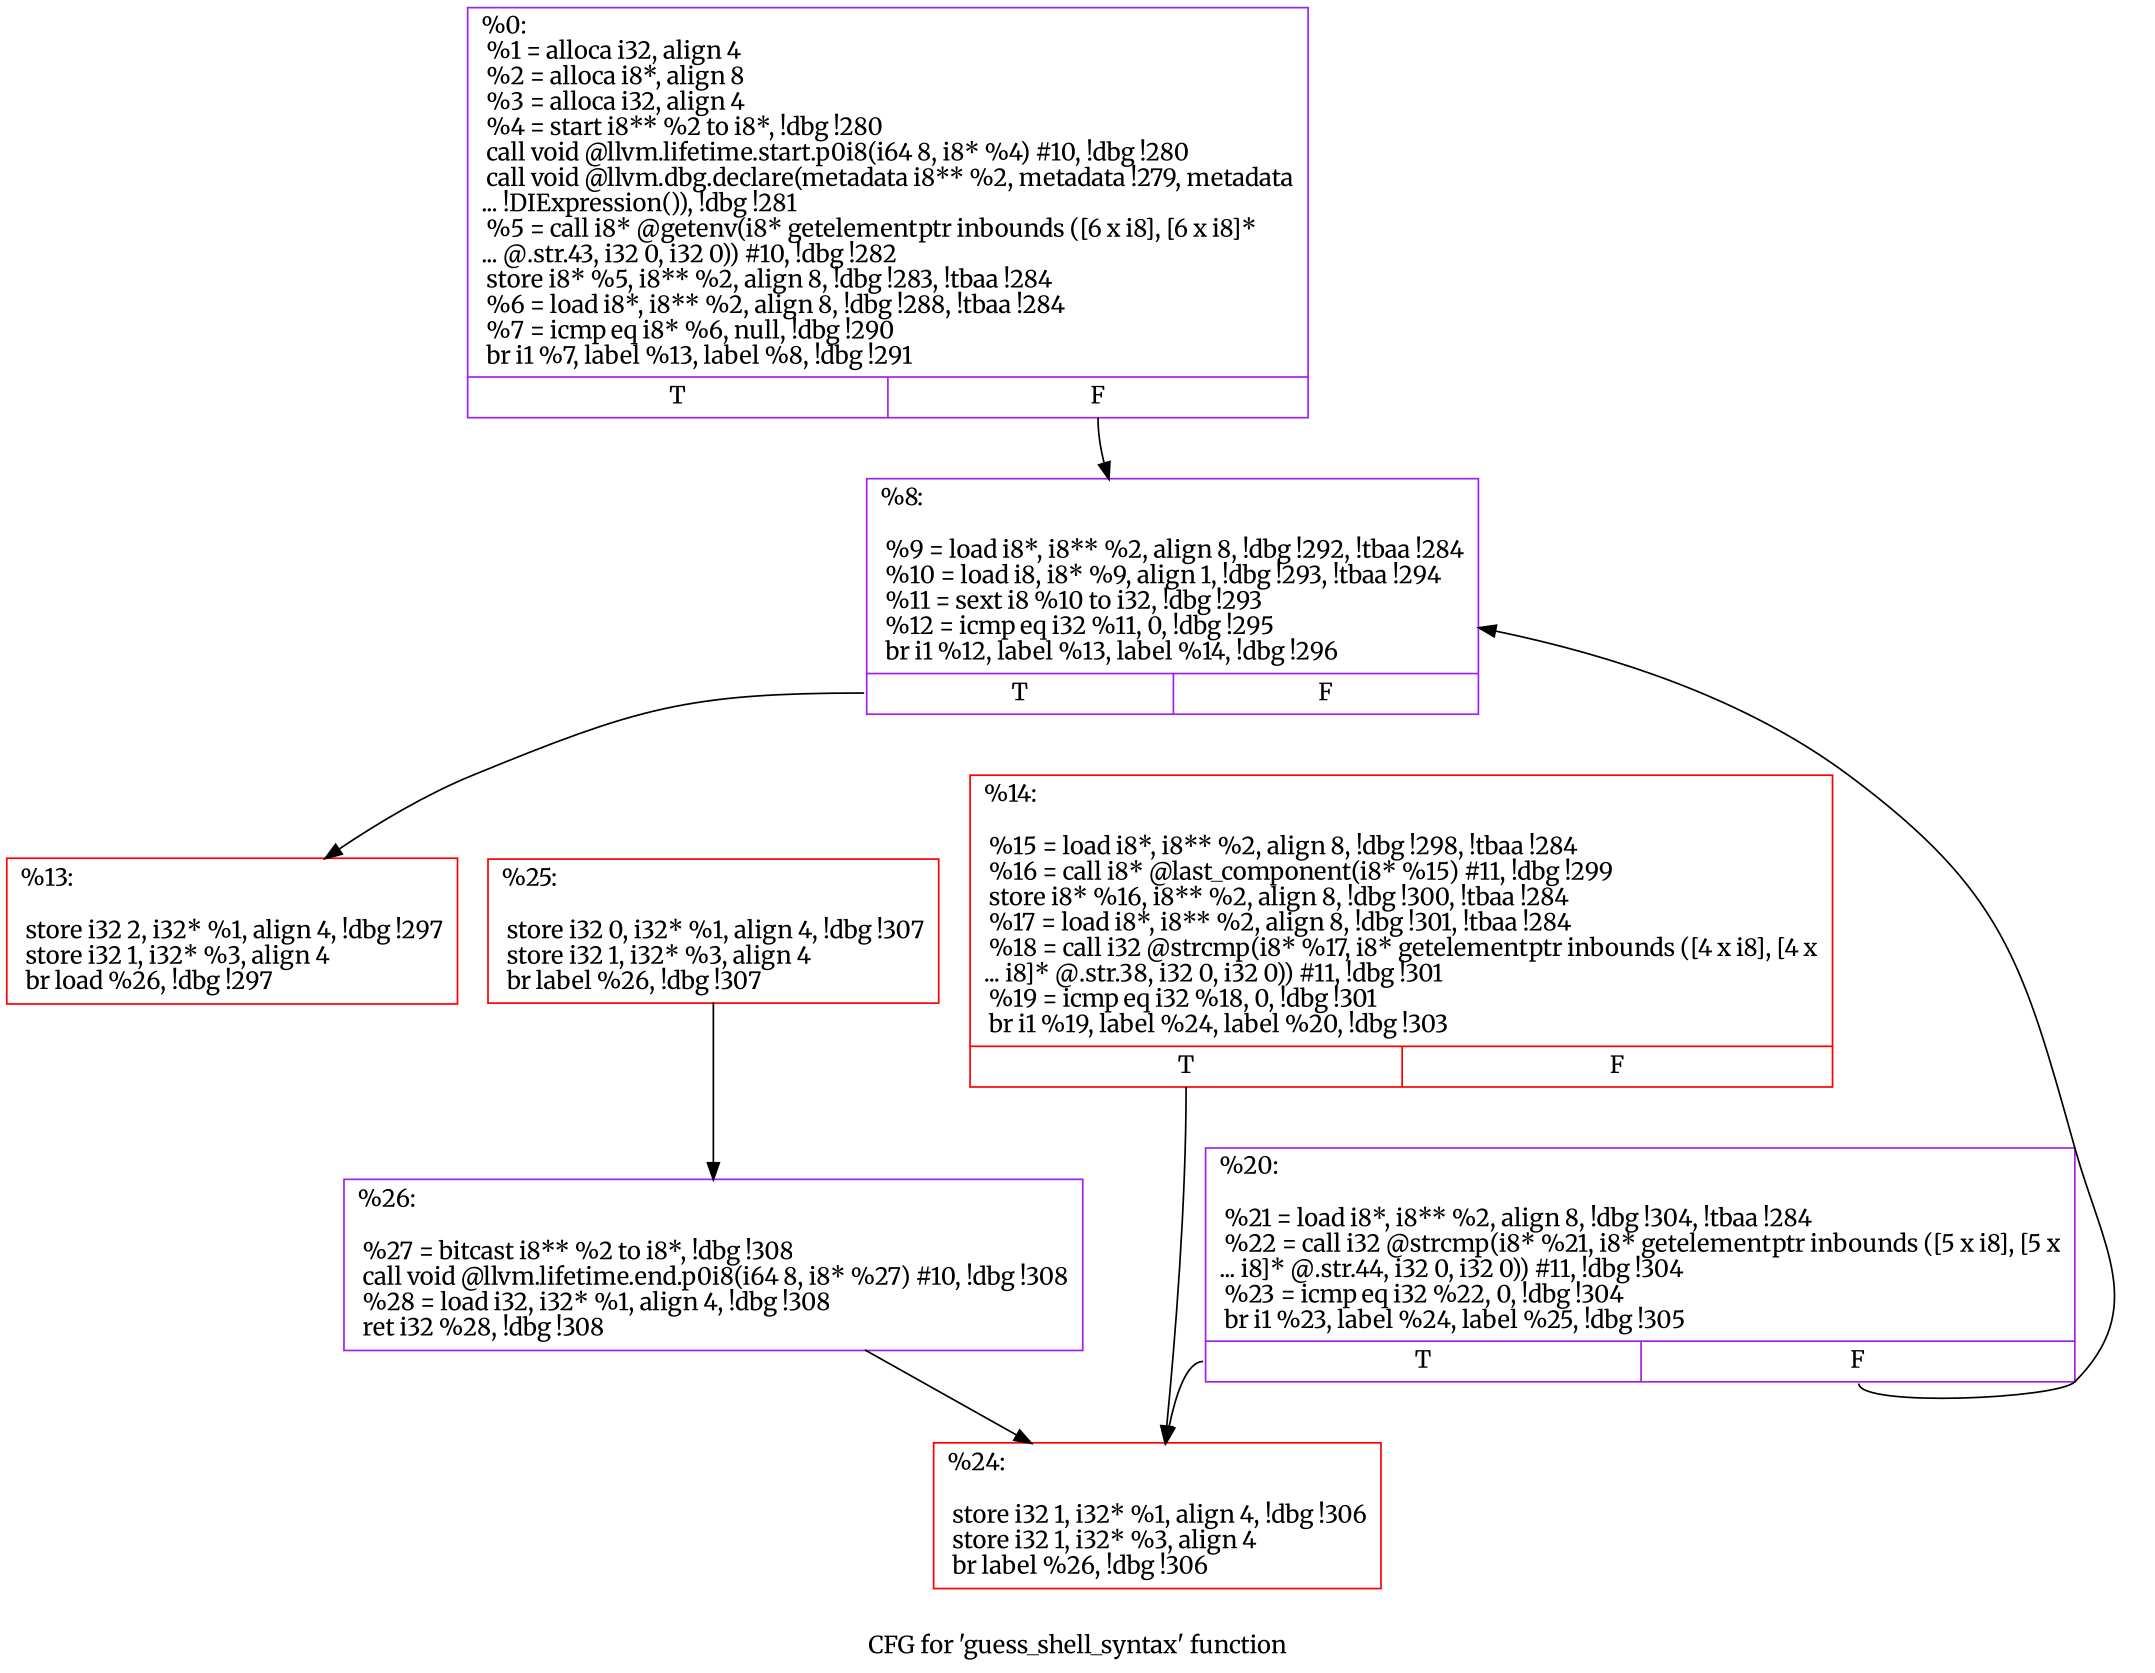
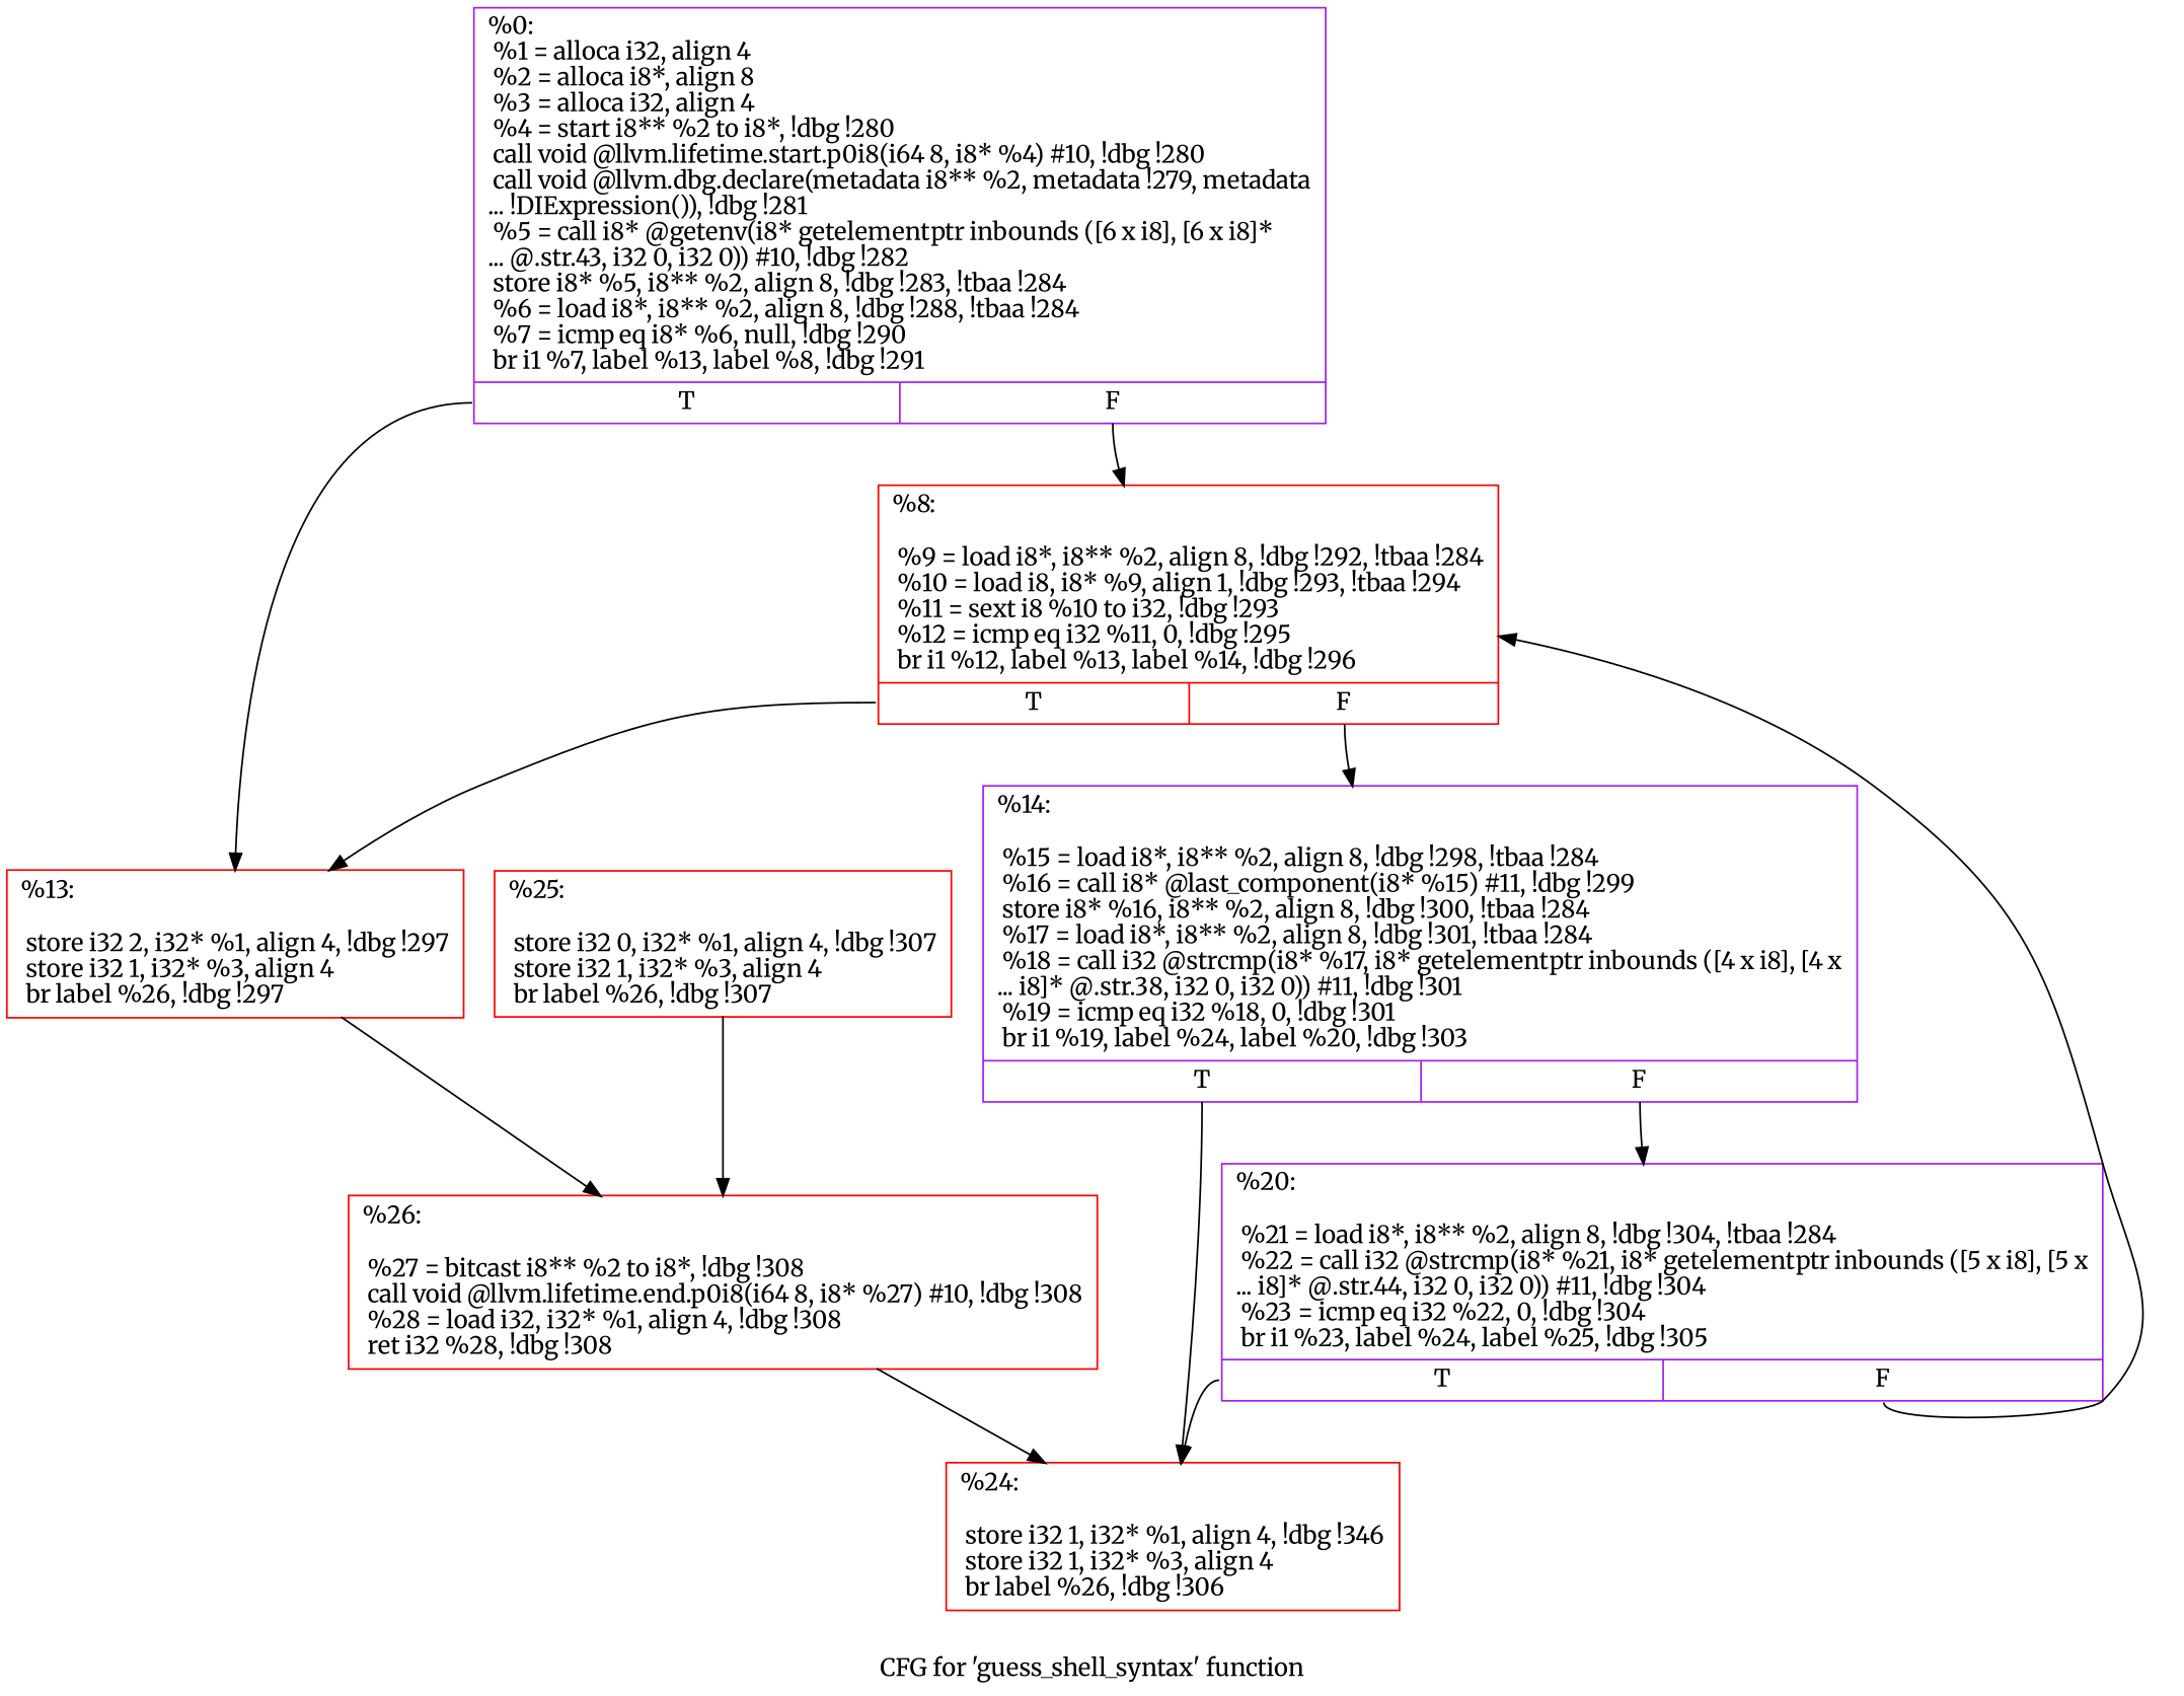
  digraph {
    fontname=Merriweather
    label="CFG for 'guess_shell_syntax' function"
    node [color=purple fontname=Merriweather shape=record]
    edge [fontname=Merriweather tailport=s0]
    n1 [label="{%0:\l  %1 = alloca i32, align 4\l  %2 = alloca i8*, align 8\l  %3 = alloca i32, align 4\l  %4 = start i8** %2 to i8*, !dbg !280\l  call void @llvm.lifetime.start.p0i8(i64 8, i8* %4) #10, !dbg !280\l  call void @llvm.dbg.declare(metadata i8** %2, metadata !279, metadata\l... !DIExpression()), !dbg !281\l  %5 = call i8* @getenv(i8* getelementptr inbounds ([6 x i8], [6 x i8]*\l... @.str.43, i32 0, i32 0)) #10, !dbg !282\l  store i8* %5, i8** %2, align 8, !dbg !283, !tbaa !284\l  %6 = load i8*, i8** %2, align 8, !dbg !288, !tbaa !284\l  %7 = icmp eq i8* %6, null, !dbg !290\l  br i1 %7, label %13, label %8, !dbg !291\l|{<s0>T|<s1>F}}"]
-   n2 [color=red label="{%13:\l\l  store i32 2, i32* %1, align 4, !dbg !297\l  store i32 1, i32* %3, align 4\l  br load %26, !dbg !297\l}"]
-   n3 [label="{%8:\l\l  %9 = load i8*, i8** %2, align 8, !dbg !292, !tbaa !284\l  %10 = load i8, i8* %9, align 1, !dbg !293, !tbaa !294\l  %11 = sext i8 %10 to i32, !dbg !293\l  %12 = icmp eq i32 %11, 0, !dbg !295\l  br i1 %12, label %13, label %14, !dbg !296\l|{<s0>T|<s1>F}}"]
-   n4 [label="{%26:\l\l  %27 = bitcast i8** %2 to i8*, !dbg !308\l  call void @llvm.lifetime.end.p0i8(i64 8, i8* %27) #10, !dbg !308\l  %28 = load i32, i32* %1, align 4, !dbg !308\l  ret i32 %28, !dbg !308\l}"]
-   n5 [color=red label="{%14:\l\l  %15 = load i8*, i8** %2, align 8, !dbg !298, !tbaa !284\l  %16 = call i8* @last_component(i8* %15) #11, !dbg !299\l  store i8* %16, i8** %2, align 8, !dbg !300, !tbaa !284\l  %17 = load i8*, i8** %2, align 8, !dbg !301, !tbaa !284\l  %18 = call i32 @strcmp(i8* %17, i8* getelementptr inbounds ([4 x i8], [4 x\l... i8]* @.str.38, i32 0, i32 0)) #11, !dbg !301\l  %19 = icmp eq i32 %18, 0, !dbg !301\l  br i1 %19, label %24, label %20, !dbg !303\l|{<s0>T|<s1>F}}"]
-   n6 [color=red label="{%24:\l\l  store i32 1, i32* %1, align 4, !dbg !306\l  store i32 1, i32* %3, align 4\l  br label %26, !dbg !306\l}"]
+   n2 [color=red label="{%13:\l\l  store i32 2, i32* %1, align 4, !dbg !297\l  store i32 1, i32* %3, align 4\l  br label %26, !dbg !297\l}"]
+   n3 [color=red label="{%8:\l\l  %9 = load i8*, i8** %2, align 8, !dbg !292, !tbaa !284\l  %10 = load i8, i8* %9, align 1, !dbg !293, !tbaa !294\l  %11 = sext i8 %10 to i32, !dbg !293\l  %12 = icmp eq i32 %11, 0, !dbg !295\l  br i1 %12, label %13, label %14, !dbg !296\l|{<s0>T|<s1>F}}"]
+   n4 [color=red label="{%26:\l\l  %27 = bitcast i8** %2 to i8*, !dbg !308\l  call void @llvm.lifetime.end.p0i8(i64 8, i8* %27) #10, !dbg !308\l  %28 = load i32, i32* %1, align 4, !dbg !308\l  ret i32 %28, !dbg !308\l}"]
+   n5 [label="{%14:\l\l  %15 = load i8*, i8** %2, align 8, !dbg !298, !tbaa !284\l  %16 = call i8* @last_component(i8* %15) #11, !dbg !299\l  store i8* %16, i8** %2, align 8, !dbg !300, !tbaa !284\l  %17 = load i8*, i8** %2, align 8, !dbg !301, !tbaa !284\l  %18 = call i32 @strcmp(i8* %17, i8* getelementptr inbounds ([4 x i8], [4 x\l... i8]* @.str.38, i32 0, i32 0)) #11, !dbg !301\l  %19 = icmp eq i32 %18, 0, !dbg !301\l  br i1 %19, label %24, label %20, !dbg !303\l|{<s0>T|<s1>F}}"]
+   n6 [color=red label="{%24:\l\l  store i32 1, i32* %1, align 4, !dbg !346\l  store i32 1, i32* %3, align 4\l  br label %26, !dbg !306\l}"]
    n7 [label="{%20:\l\l  %21 = load i8*, i8** %2, align 8, !dbg !304, !tbaa !284\l  %22 = call i32 @strcmp(i8* %21, i8* getelementptr inbounds ([5 x i8], [5 x\l... i8]* @.str.44, i32 0, i32 0)) #11, !dbg !304\l  %23 = icmp eq i32 %22, 0, !dbg !304\l  br i1 %23, label %24, label %25, !dbg !305\l|{<s0>T|<s1>F}}"]
    n8 [color=red label="{%25:\l\l  store i32 0, i32* %1, align 4, !dbg !307\l  store i32 1, i32* %3, align 4\l  br label %26, !dbg !307\l}"]
+   n1 -> n2
    n1 -> n3 [tailport=s1]
+   n2 -> n4
    n3 -> n2
+   n3 -> n5 [tailport=s1]
    n4 -> n6
    n5 -> n6
+   n5 -> n7 [tailport=s1]
    n7 -> n3 [tailport=s1]
    n7 -> n6
    n8 -> n4
  }
